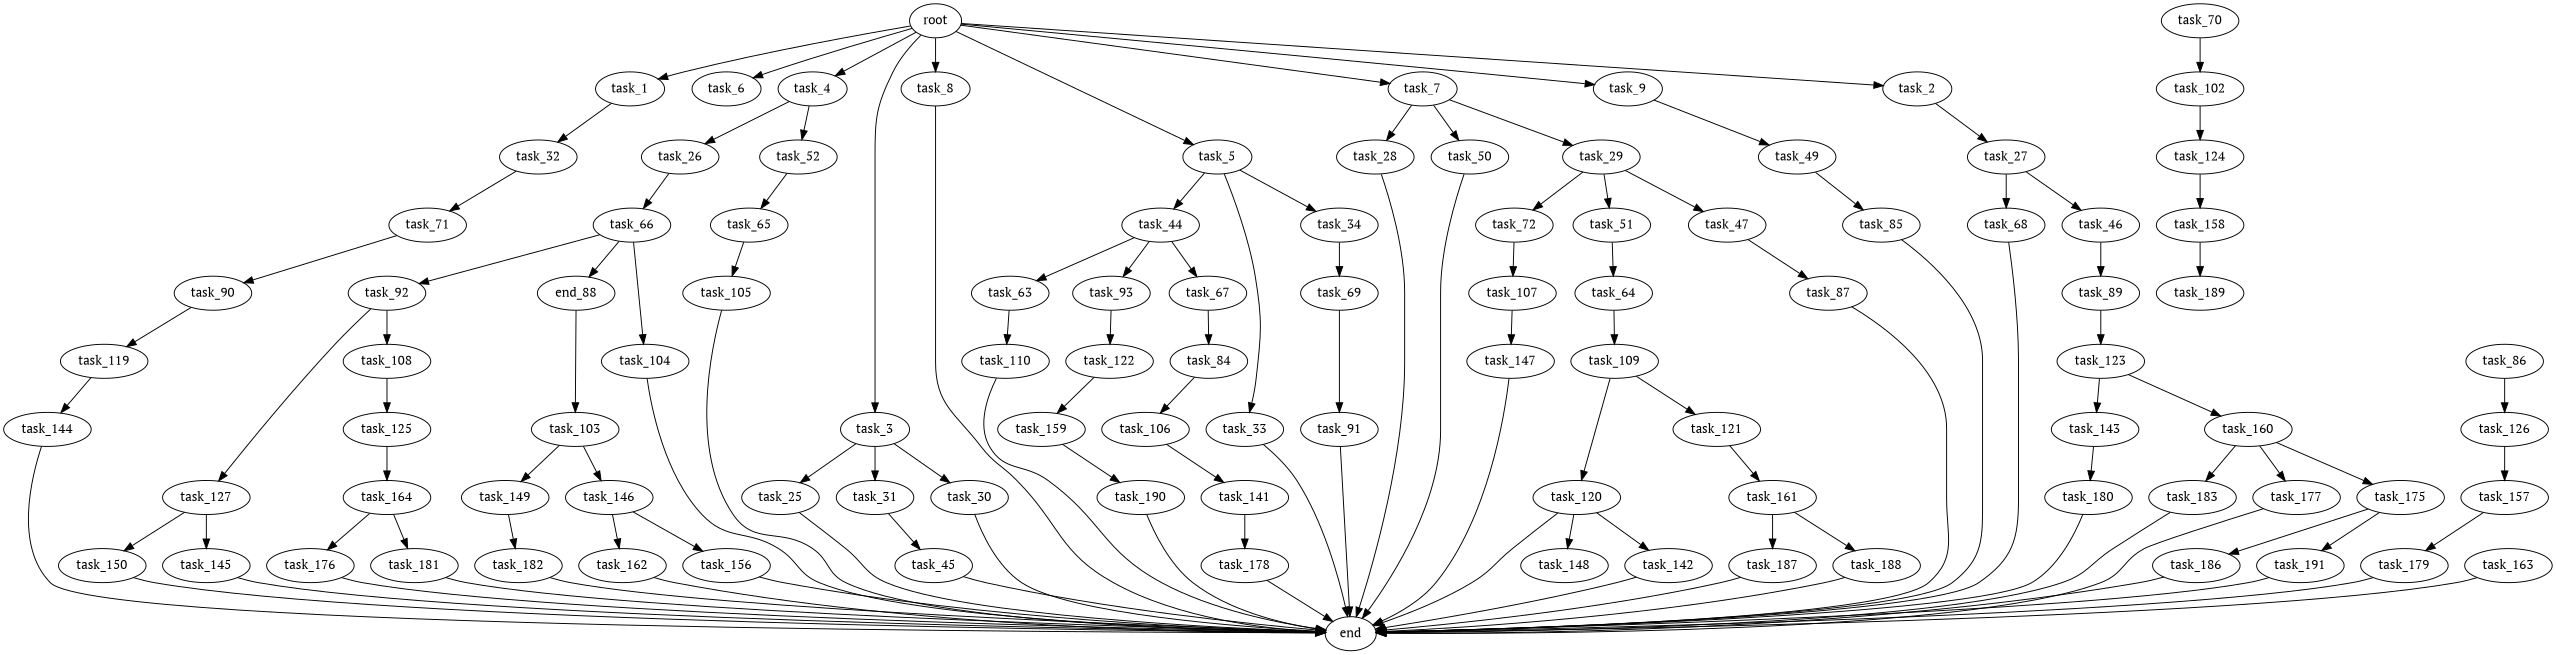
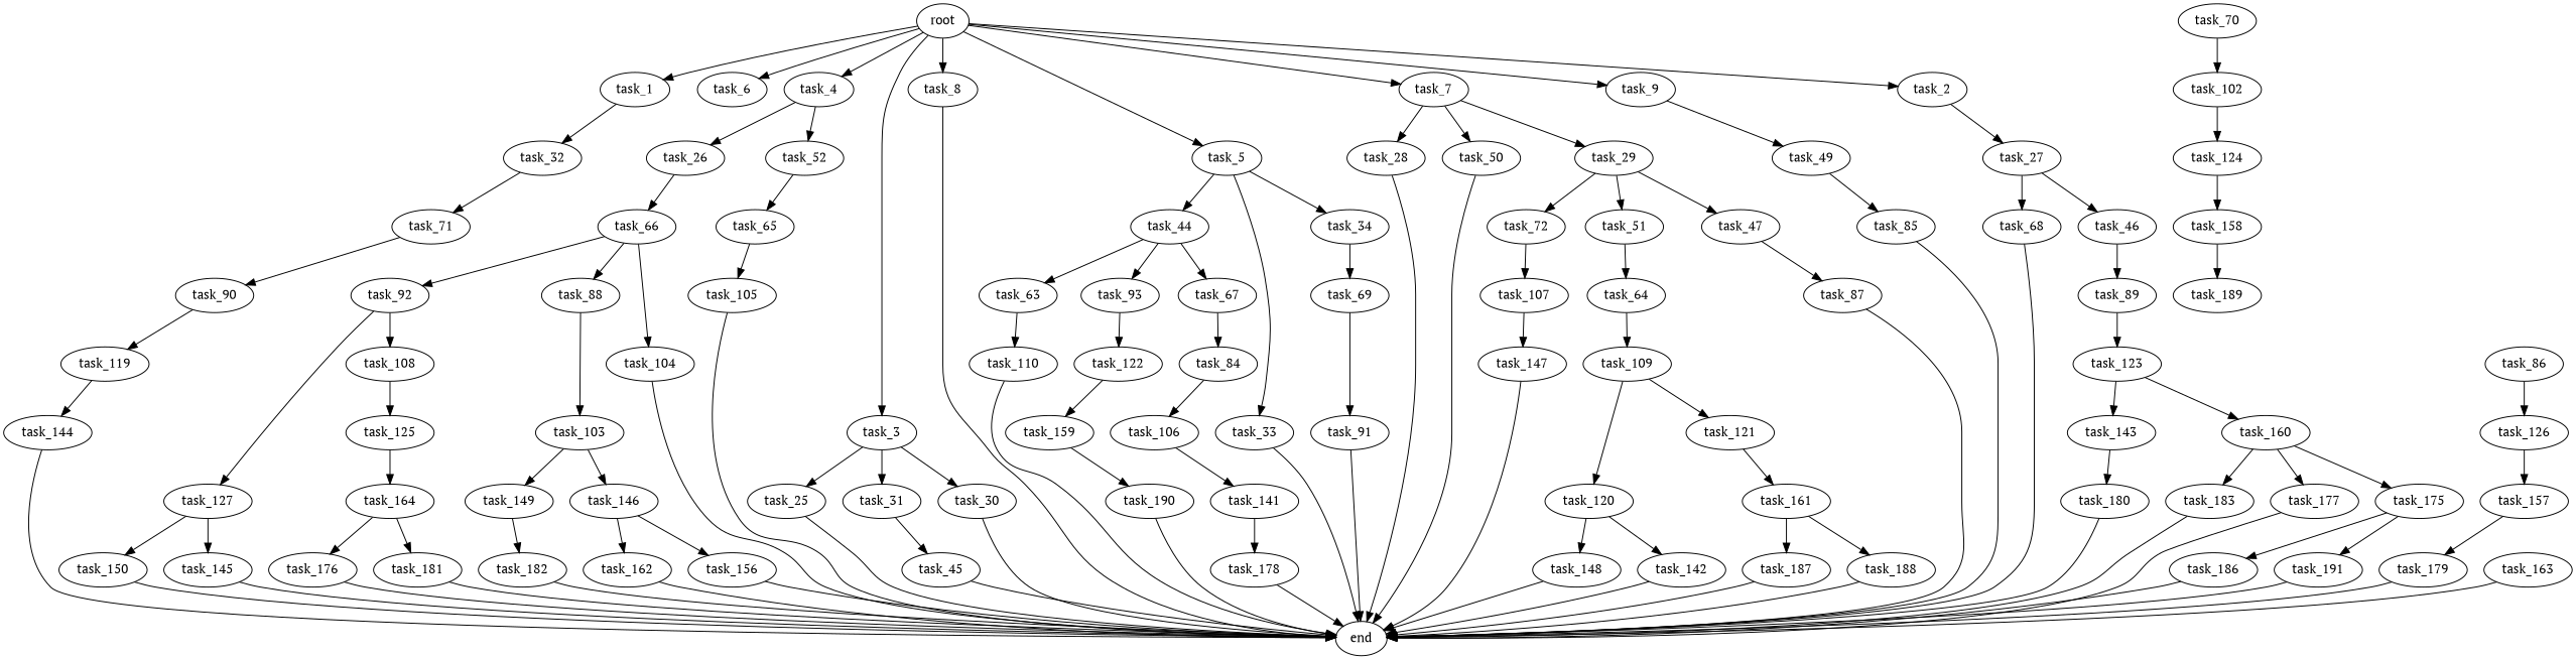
  digraph {
    fontname="PT Serif"
    node [fontname="PT Serif"]
    edge [fontname="PT Serif"]
    task_91
    end
    task_45
    task_187
    task_123
    task_143
    task_160
    task_180
    task_183
    task_177
    task_175
    task_107
    task_147
    task_66
    task_92
-   task_88 [label=end_88]
+   task_88
    task_104
    task_127
    task_108
    task_103
    task_1
    task_32
    task_71
    task_150
    task_159
    task_190
    task_68
    task_119
    task_144
    task_65
    task_105
    task_178
    task_72
    root
    task_6
    task_4
    task_3
    task_8
    task_5
    task_7
    task_9
    task_2
    task_26
    task_52
    task_25
    task_31
    task_30
    task_44
    task_33
    task_34
    task_28
    task_50
    task_29
    task_49
    task_27
    task_63
    task_110
    task_176
    task_179
    task_148
    task_86
    task_126
    task_157
    task_85
    task_182
    task_120
    task_142
    task_163
    task_46
    task_89
    task_109
    task_121
    task_161
    task_93
    task_67
    task_69
    task_90
    task_145
    task_122
    task_84
    task_125
    task_149
    task_146
    task_51
    task_47
    task_188
    task_64
    task_186
    task_87
    task_191
    task_141
    task_162
    task_106
    task_158
    task_189
    task_156
    task_70
    task_102
    task_124
    task_164
    task_181
    task_91 -> end
    task_45 -> end
    task_187 -> end
    task_123 -> task_143
    task_123 -> task_160
    task_143 -> task_180
    task_160 -> task_183
    task_160 -> task_177
    task_160 -> task_175
    task_180 -> end
    task_183 -> end
    task_177 -> end
    task_175 -> task_186
    task_175 -> task_191
    task_107 -> task_147
    task_147 -> end
    task_66 -> task_92
    task_66 -> task_88
    task_66 -> task_104
    task_92 -> task_127
    task_92 -> task_108
    task_88 -> task_103
    task_104 -> end
    task_127 -> task_150
    task_127 -> task_145
    task_108 -> task_125
    task_103 -> task_149
    task_103 -> task_146
    task_1 -> task_32
    task_32 -> task_71
    task_71 -> task_90
    task_150 -> end
    task_159 -> task_190
    task_190 -> end
    task_68 -> end
    task_119 -> task_144
    task_144 -> end
    task_65 -> task_105
    task_105 -> end
    task_178 -> end
    task_72 -> task_107
    root -> task_1
    root -> task_6
    root -> task_4
    root -> task_3
    root -> task_8
    root -> task_5
    root -> task_7
    root -> task_9
    root -> task_2
    task_4 -> task_26
    task_4 -> task_52
    task_3 -> task_25
    task_3 -> task_31
    task_3 -> task_30
    task_8 -> end
    task_5 -> task_44
    task_5 -> task_33
    task_5 -> task_34
    task_7 -> task_28
    task_7 -> task_50
    task_7 -> task_29
    task_9 -> task_49
    task_2 -> task_27
    task_26 -> task_66
    task_52 -> task_65
    task_25 -> end
    task_31 -> task_45
    task_30 -> end
    task_44 -> task_63
    task_44 -> task_93
    task_44 -> task_67
    task_33 -> end
    task_34 -> task_69
    task_28 -> end
    task_50 -> end
    task_29 -> task_72
    task_29 -> task_51
    task_29 -> task_47
    task_49 -> task_85
    task_27 -> task_68
    task_27 -> task_46
    task_63 -> task_110
    task_110 -> end
    task_176 -> end
    task_179 -> end
-   task_120 -> end
+   task_148 -> end
    task_86 -> task_126
    task_126 -> task_157
    task_157 -> task_179
    task_85 -> end
    task_182 -> end
    task_120 -> task_148
    task_120 -> task_142
    task_142 -> end
    task_163 -> end
    task_46 -> task_89
    task_89 -> task_123
    task_109 -> task_120
    task_109 -> task_121
    task_121 -> task_161
    task_161 -> task_187
    task_161 -> task_188
    task_93 -> task_122
    task_67 -> task_84
    task_69 -> task_91
    task_90 -> task_119
    task_145 -> end
    task_122 -> task_159
    task_84 -> task_106
    task_125 -> task_164
    task_149 -> task_182
    task_146 -> task_162
    task_146 -> task_156
    task_51 -> task_64
    task_47 -> task_87
    task_188 -> end
    task_64 -> task_109
    task_186 -> end
    task_87 -> end
    task_191 -> end
    task_141 -> task_178
    task_162 -> end
    task_106 -> task_141
    task_158 -> task_189
    task_156 -> end
    task_70 -> task_102
    task_102 -> task_124
    task_124 -> task_158
    task_164 -> task_176
    task_164 -> task_181
    task_181 -> end
  }
